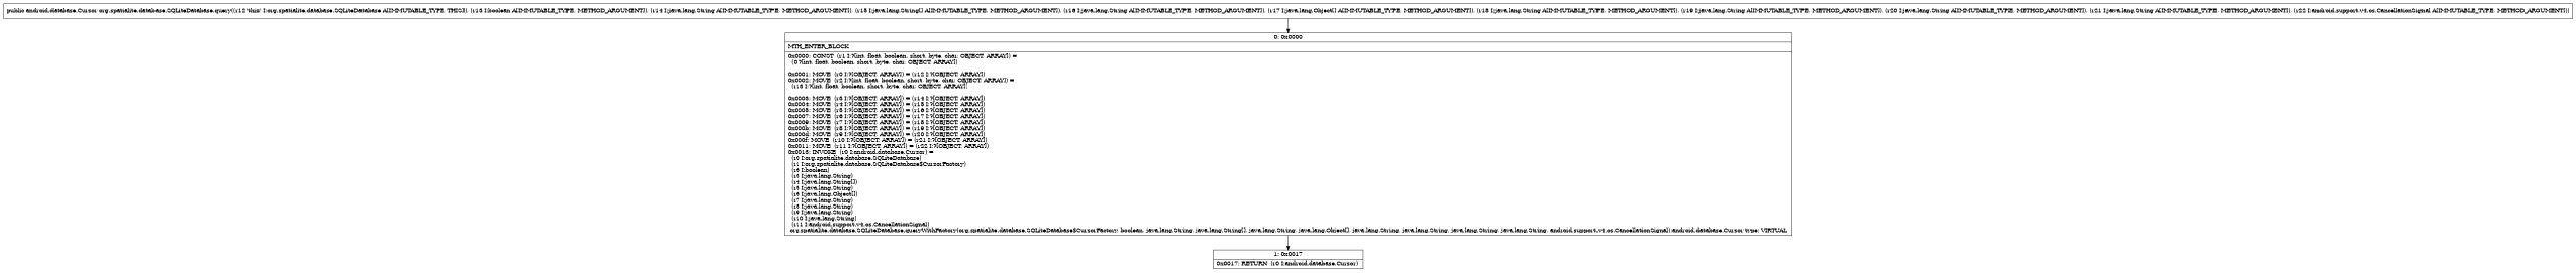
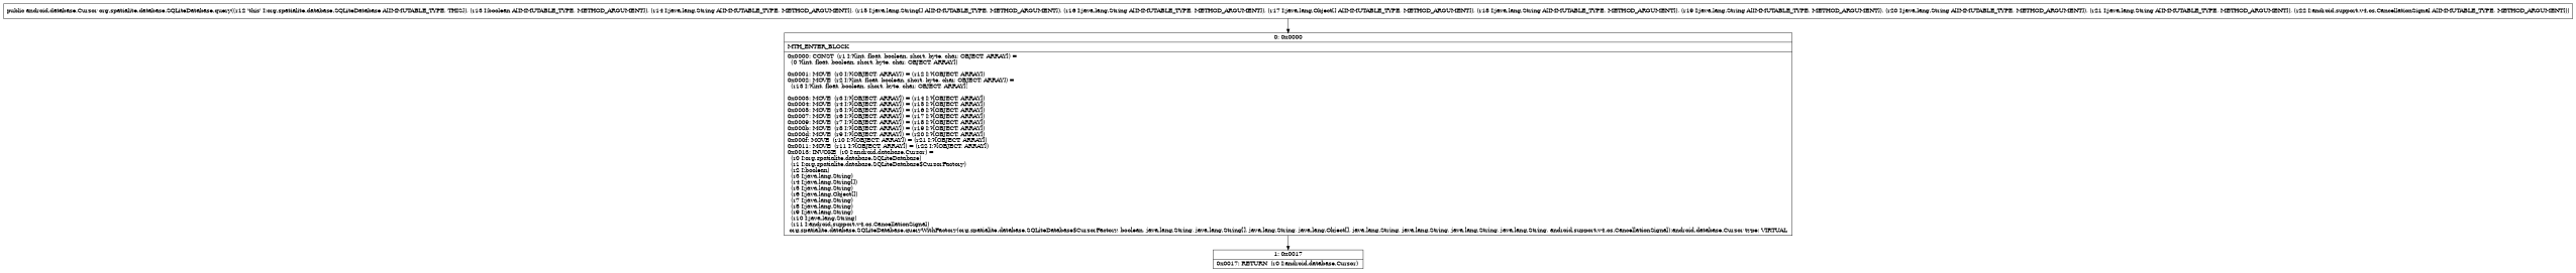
  digraph {
    node [shape=record]
-   n1 [label="{0\:\ 0x0000|MTH_ENTER_BLOCK\l|0x0000: CONST  (r1 I:?[int, float, boolean, short, byte, char, OBJECT, ARRAY]) = \l  (0 ?[int, float, boolean, short, byte, char, OBJECT, ARRAY])\l \l0x0001: MOVE  (r0 I:?[OBJECT, ARRAY]) = (r12 I:?[OBJECT, ARRAY]) \l0x0002: MOVE  (r2 I:?[int, float, boolean, short, byte, char, OBJECT, ARRAY]) = \l  (r13 I:?[int, float, boolean, short, byte, char, OBJECT, ARRAY])\l \l0x0003: MOVE  (r3 I:?[OBJECT, ARRAY]) = (r14 I:?[OBJECT, ARRAY]) \l0x0004: MOVE  (r4 I:?[OBJECT, ARRAY]) = (r15 I:?[OBJECT, ARRAY]) \l0x0005: MOVE  (r5 I:?[OBJECT, ARRAY]) = (r16 I:?[OBJECT, ARRAY]) \l0x0007: MOVE  (r6 I:?[OBJECT, ARRAY]) = (r17 I:?[OBJECT, ARRAY]) \l0x0009: MOVE  (r7 I:?[OBJECT, ARRAY]) = (r18 I:?[OBJECT, ARRAY]) \l0x000b: MOVE  (r8 I:?[OBJECT, ARRAY]) = (r19 I:?[OBJECT, ARRAY]) \l0x000d: MOVE  (r9 I:?[OBJECT, ARRAY]) = (r20 I:?[OBJECT, ARRAY]) \l0x000f: MOVE  (r10 I:?[OBJECT, ARRAY]) = (r21 I:?[OBJECT, ARRAY]) \l0x0011: MOVE  (r11 I:?[OBJECT, ARRAY]) = (r22 I:?[OBJECT, ARRAY]) \l0x0013: INVOKE  (r0 I:android.database.Cursor) = \l  (r0 I:org.spatialite.database.SQLiteDatabase)\l  (r1 I:org.spatialite.database.SQLiteDatabase$CursorFactory)\l  (r6 I:boolean)\l  (r3 I:java.lang.String)\l  (r4 I:java.lang.String[])\l  (r5 I:java.lang.String)\l  (r6 I:java.lang.Object[])\l  (r7 I:java.lang.String)\l  (r8 I:java.lang.String)\l  (r9 I:java.lang.String)\l  (r10 I:java.lang.String)\l  (r11 I:android.support.v4.os.CancellationSignal)\l org.spatialite.database.SQLiteDatabase.queryWithFactory(org.spatialite.database.SQLiteDatabase$CursorFactory, boolean, java.lang.String, java.lang.String[], java.lang.String, java.lang.Object[], java.lang.String, java.lang.String, java.lang.String, java.lang.String, android.support.v4.os.CancellationSignal):android.database.Cursor type: VIRTUAL \l}"]
+   n1 [label="{0\:\ 0x0000|MTH_ENTER_BLOCK\l|0x0000: CONST  (r1 I:?[int, float, boolean, short, byte, char, OBJECT, ARRAY]) = \l  (0 ?[int, float, boolean, short, byte, char, OBJECT, ARRAY])\l \l0x0001: MOVE  (r0 I:?[OBJECT, ARRAY]) = (r12 I:?[OBJECT, ARRAY]) \l0x0002: MOVE  (r2 I:?[int, float, boolean, short, byte, char, OBJECT, ARRAY]) = \l  (r13 I:?[int, float, boolean, short, byte, char, OBJECT, ARRAY])\l \l0x0003: MOVE  (r3 I:?[OBJECT, ARRAY]) = (r14 I:?[OBJECT, ARRAY]) \l0x0004: MOVE  (r4 I:?[OBJECT, ARRAY]) = (r15 I:?[OBJECT, ARRAY]) \l0x0005: MOVE  (r5 I:?[OBJECT, ARRAY]) = (r16 I:?[OBJECT, ARRAY]) \l0x0007: MOVE  (r6 I:?[OBJECT, ARRAY]) = (r17 I:?[OBJECT, ARRAY]) \l0x0009: MOVE  (r7 I:?[OBJECT, ARRAY]) = (r18 I:?[OBJECT, ARRAY]) \l0x000b: MOVE  (r8 I:?[OBJECT, ARRAY]) = (r19 I:?[OBJECT, ARRAY]) \l0x000d: MOVE  (r9 I:?[OBJECT, ARRAY]) = (r20 I:?[OBJECT, ARRAY]) \l0x000f: MOVE  (r10 I:?[OBJECT, ARRAY]) = (r21 I:?[OBJECT, ARRAY]) \l0x0011: MOVE  (r11 I:?[OBJECT, ARRAY]) = (r22 I:?[OBJECT, ARRAY]) \l0x0013: INVOKE  (r0 I:android.database.Cursor) = \l  (r0 I:org.spatialite.database.SQLiteDatabase)\l  (r1 I:org.spatialite.database.SQLiteDatabase$CursorFactory)\l  (r2 I:boolean)\l  (r3 I:java.lang.String)\l  (r4 I:java.lang.String[])\l  (r5 I:java.lang.String)\l  (r6 I:java.lang.Object[])\l  (r7 I:java.lang.String)\l  (r8 I:java.lang.String)\l  (r9 I:java.lang.String)\l  (r10 I:java.lang.String)\l  (r11 I:android.support.v4.os.CancellationSignal)\l org.spatialite.database.SQLiteDatabase.queryWithFactory(org.spatialite.database.SQLiteDatabase$CursorFactory, boolean, java.lang.String, java.lang.String[], java.lang.String, java.lang.Object[], java.lang.String, java.lang.String, java.lang.String, java.lang.String, android.support.v4.os.CancellationSignal):android.database.Cursor type: VIRTUAL \l}"]
    n2 [label="{1\:\ 0x0017|0x0017: RETURN  (r0 I:android.database.Cursor) \l}"]
    n3 [label="{public android.database.Cursor org.spatialite.database.SQLiteDatabase.query((r12 'this' I:org.spatialite.database.SQLiteDatabase A[IMMUTABLE_TYPE, THIS]), (r13 I:boolean A[IMMUTABLE_TYPE, METHOD_ARGUMENT]), (r14 I:java.lang.String A[IMMUTABLE_TYPE, METHOD_ARGUMENT]), (r15 I:java.lang.String[] A[IMMUTABLE_TYPE, METHOD_ARGUMENT]), (r16 I:java.lang.String A[IMMUTABLE_TYPE, METHOD_ARGUMENT]), (r17 I:java.lang.Object[] A[IMMUTABLE_TYPE, METHOD_ARGUMENT]), (r18 I:java.lang.String A[IMMUTABLE_TYPE, METHOD_ARGUMENT]), (r19 I:java.lang.String A[IMMUTABLE_TYPE, METHOD_ARGUMENT]), (r20 I:java.lang.String A[IMMUTABLE_TYPE, METHOD_ARGUMENT]), (r21 I:java.lang.String A[IMMUTABLE_TYPE, METHOD_ARGUMENT]), (r22 I:android.support.v4.os.CancellationSignal A[IMMUTABLE_TYPE, METHOD_ARGUMENT])) }"]
    n1 -> n2
    n3 -> n1
  }
